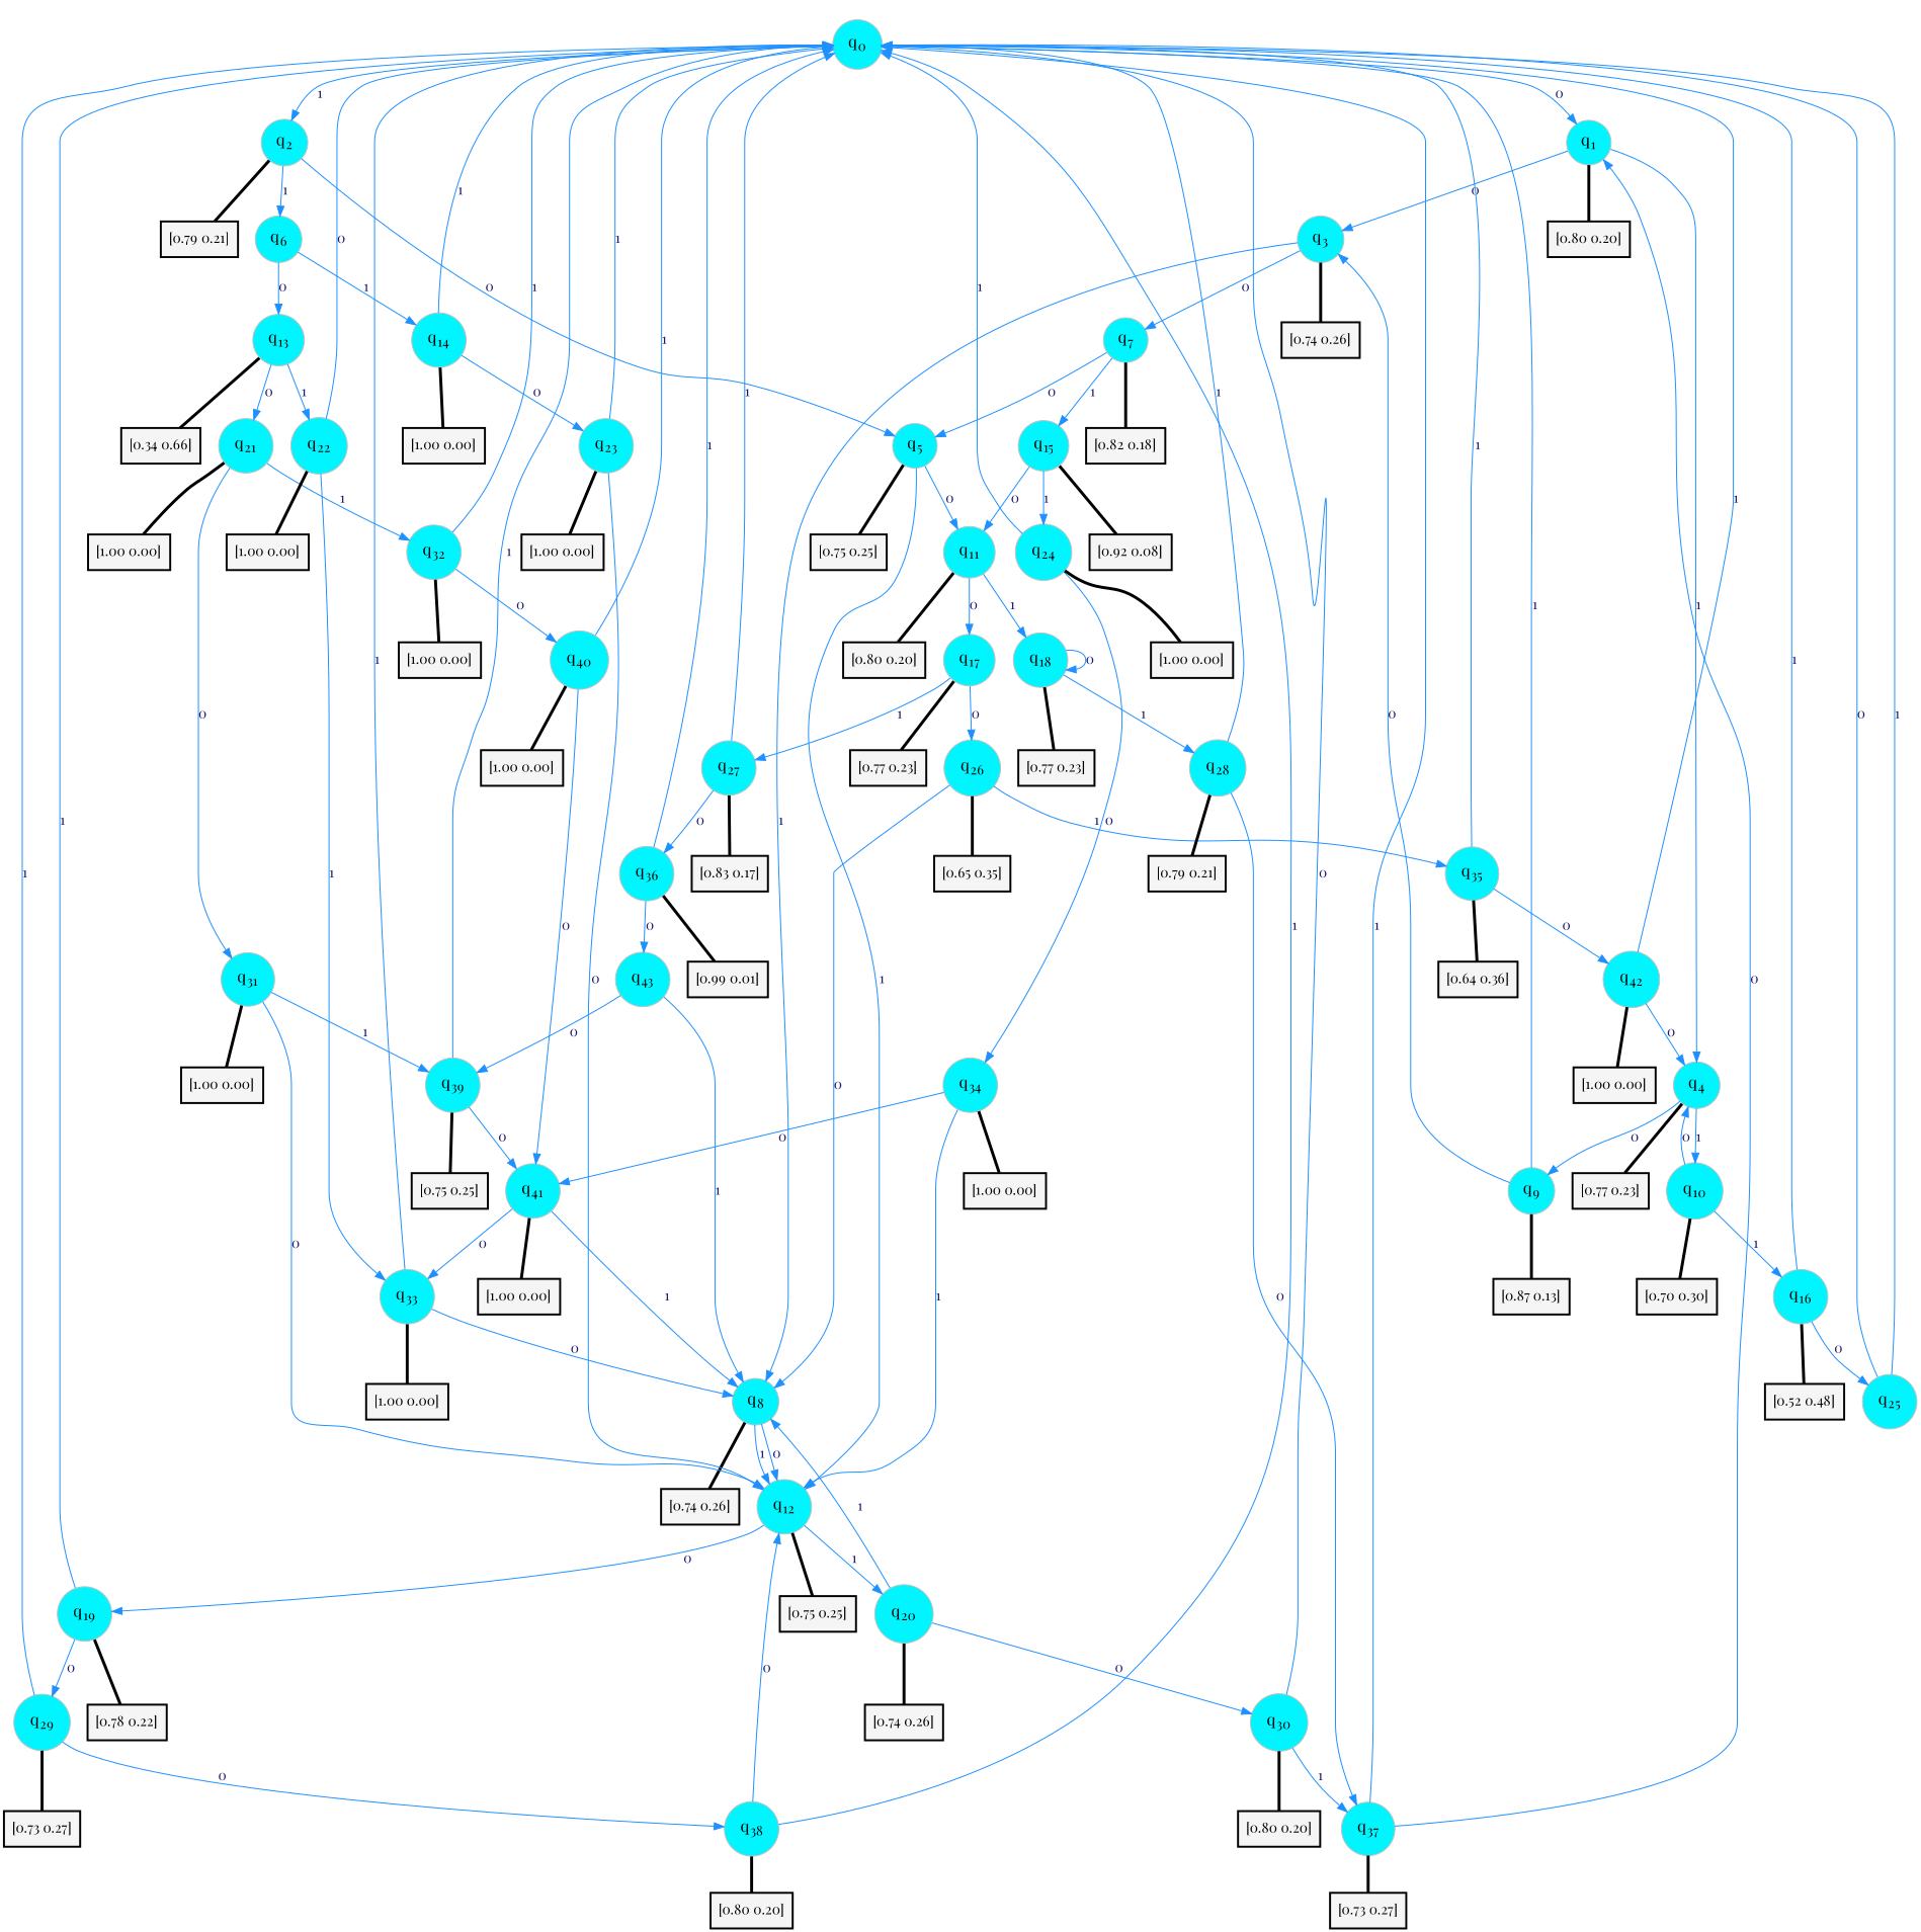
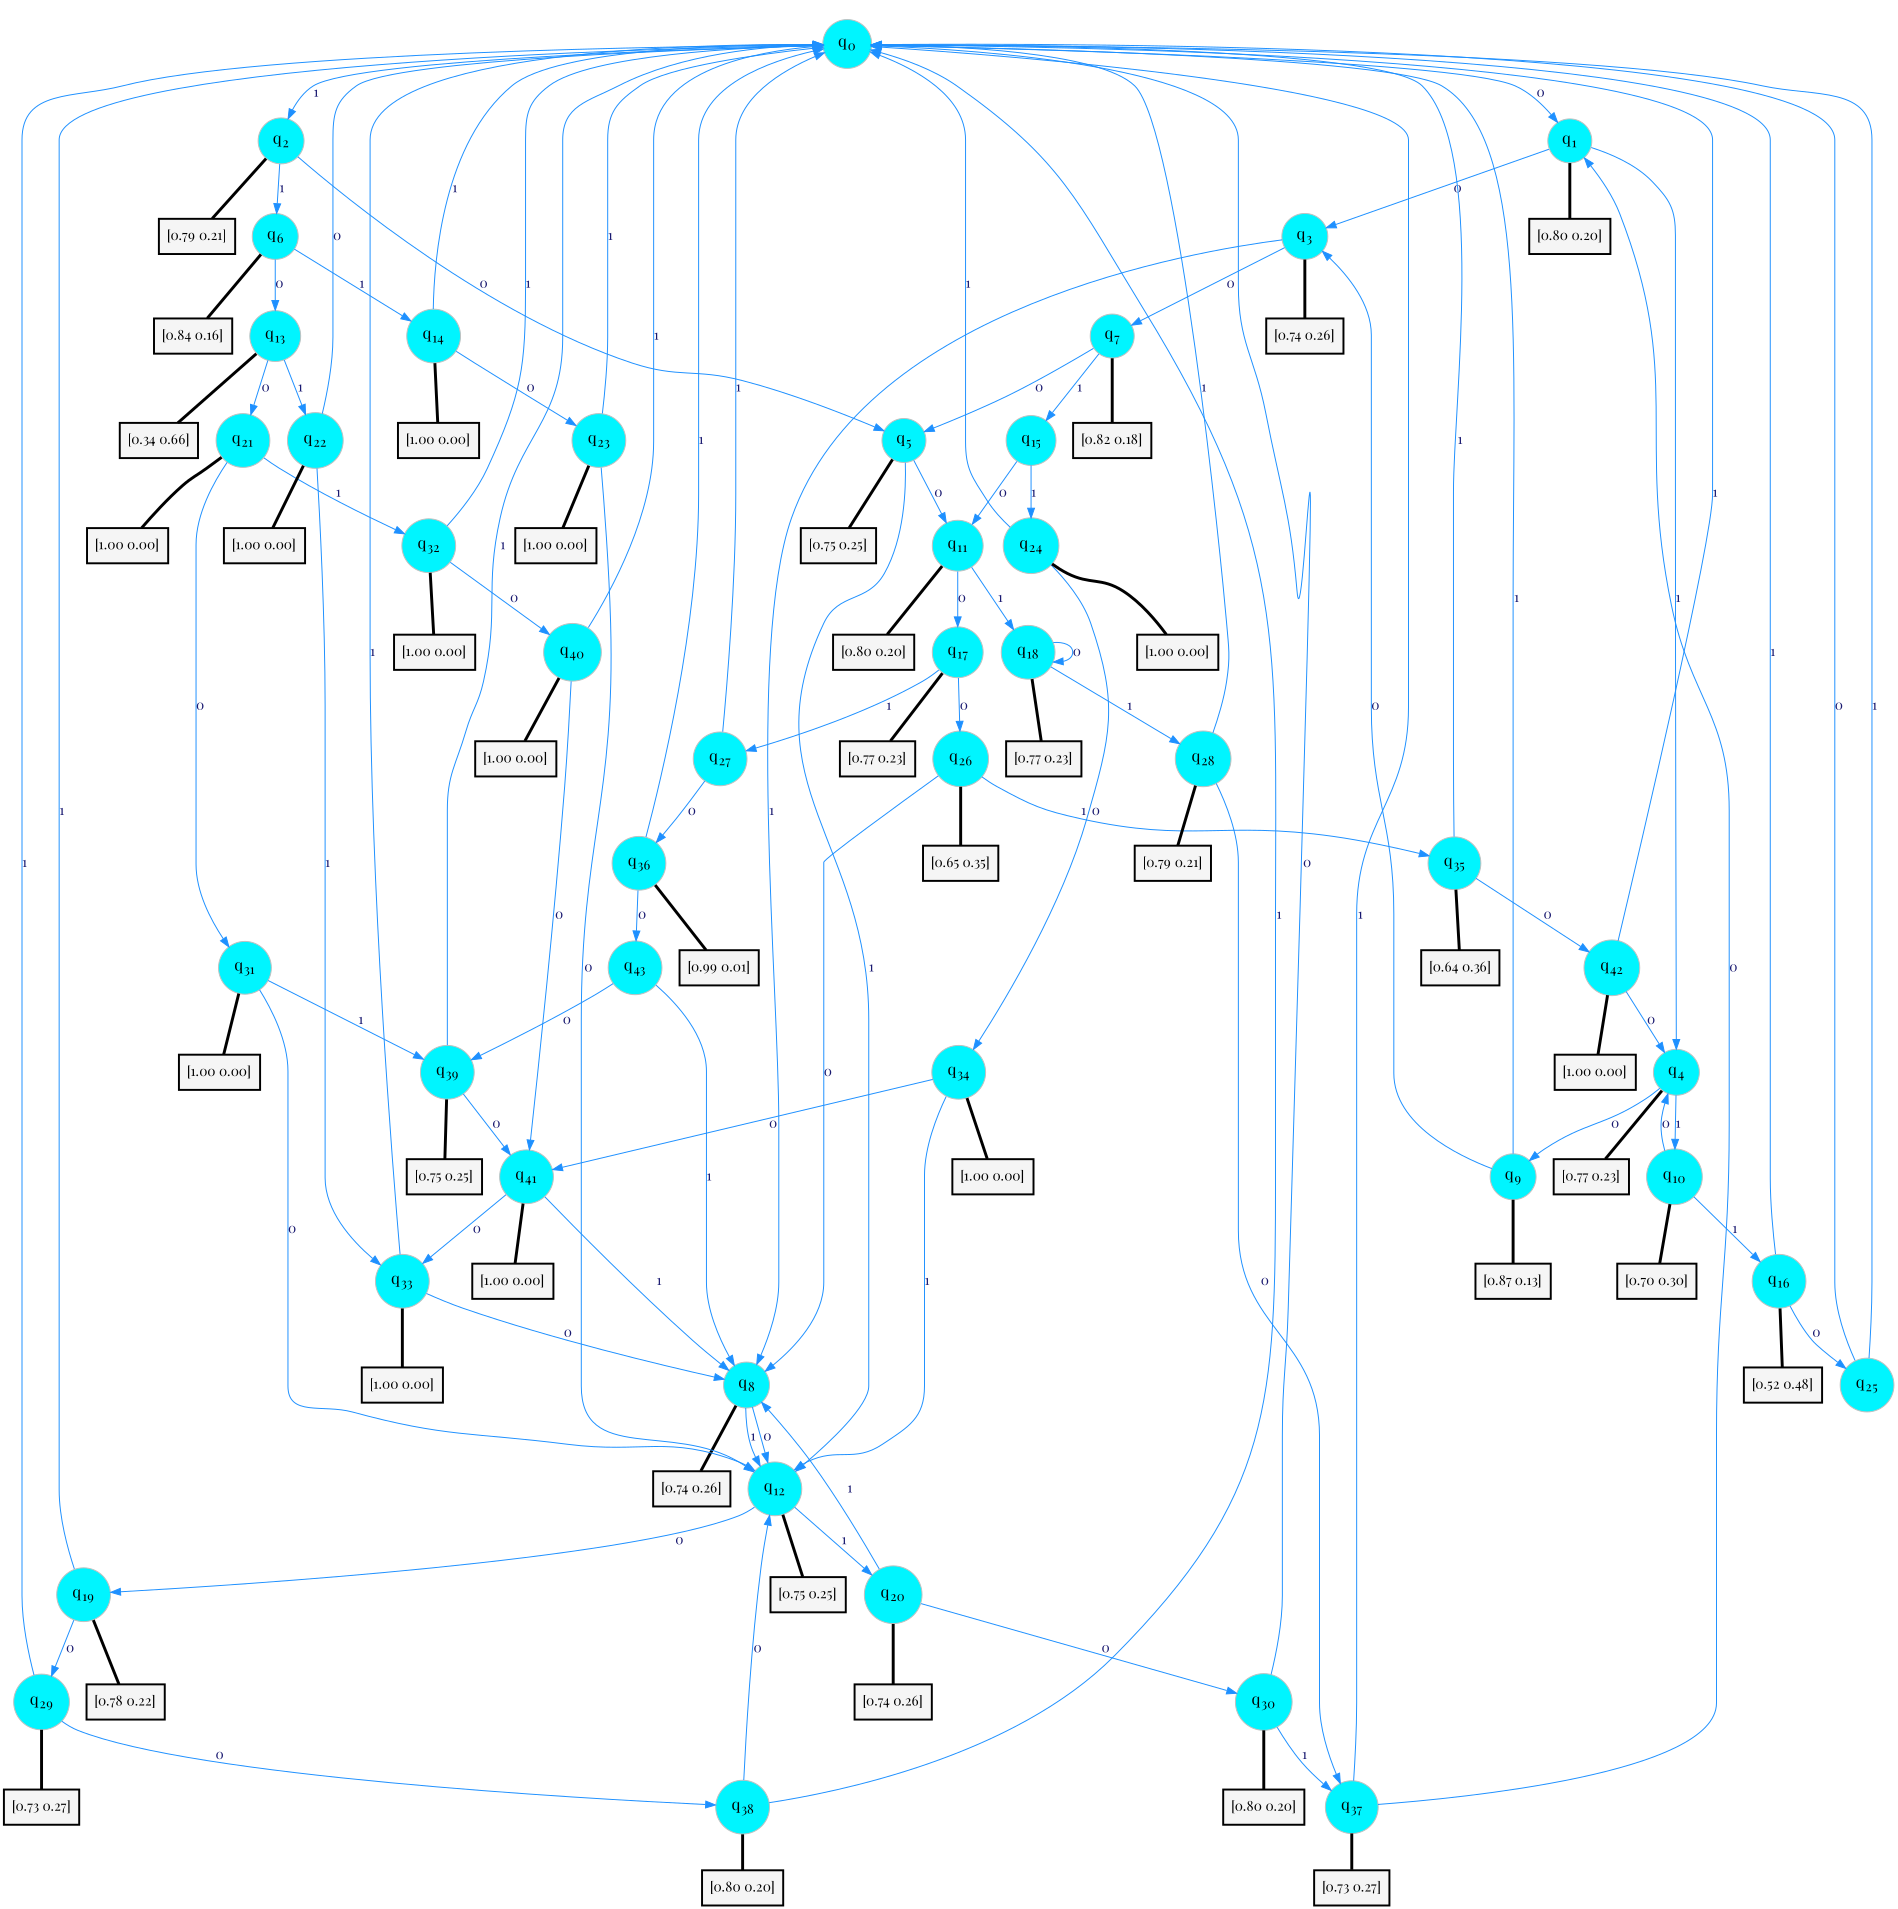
  digraph {
    fontname="Playfair Display"
    rankdir=TD
    node [color=gray fillcolor=turquoise1 fontcolor=black fontname="Playfair Display" fontsize=16 fontweight=bold shape=circle style=filled]
    edge [arrowsize=1 color=dodgerblue1 fontcolor=midnightblue fontname="Playfair Display" fontweight=bold penwidth=1 style=solid weight=20]
    n1 [label=<q<SUB>0</SUB>>]
    n2 [label=<q<SUB>1</SUB>>]
    n3 [label=<q<SUB>2</SUB>>]
    n4 [label=<q<SUB>3</SUB>>]
    n5 [label=<q<SUB>4</SUB>>]
    n6 [color=black fillcolor=whitesmoke fontsize=14 label="[0.80 0.20]" penwidth=2 shape=box]
    n7 [label=<q<SUB>5</SUB>>]
    n8 [label=<q<SUB>6</SUB>>]
    n9 [color=black fillcolor=whitesmoke fontsize=14 label="[0.79 0.21]" penwidth=2 shape=box]
    n10 [label=<q<SUB>7</SUB>>]
    n11 [label=<q<SUB>8</SUB>>]
    n12 [color=black fillcolor=whitesmoke fontsize=14 label="[0.74 0.26]" penwidth=2 shape=box]
    n13 [label=<q<SUB>9</SUB>>]
    n14 [label=<q<SUB>10</SUB>>]
    n15 [color=black fillcolor=whitesmoke fontsize=14 label="[0.77 0.23]" penwidth=2 shape=box]
    n16 [label=<q<SUB>11</SUB>>]
    n17 [label=<q<SUB>12</SUB>>]
    n18 [color=black fillcolor=whitesmoke fontsize=14 label="[0.75 0.25]" penwidth=2 shape=box]
    n19 [label=<q<SUB>13</SUB>>]
    n20 [label=<q<SUB>14</SUB>>]
+   n21 [color=black fillcolor=whitesmoke fontsize=14 label="[0.84 0.16]" penwidth=2 shape=box]
    n22 [label=<q<SUB>15</SUB>>]
    n23 [color=black fillcolor=whitesmoke fontsize=14 label="[0.82 0.18]" penwidth=2 shape=box]
    n24 [color=black fillcolor=whitesmoke fontsize=14 label="[0.74 0.26]" penwidth=2 shape=box]
    n25 [color=black fillcolor=whitesmoke fontsize=14 label="[0.87 0.13]" penwidth=2 shape=box]
    n26 [label=<q<SUB>16</SUB>>]
    n27 [color=black fillcolor=whitesmoke fontsize=14 label="[0.70 0.30]" penwidth=2 shape=box]
    n28 [label=<q<SUB>17</SUB>>]
    n29 [label=<q<SUB>18</SUB>>]
    n30 [color=black fillcolor=whitesmoke fontsize=14 label="[0.80 0.20]" penwidth=2 shape=box]
    n31 [label=<q<SUB>19</SUB>>]
    n32 [label=<q<SUB>20</SUB>>]
    n33 [color=black fillcolor=whitesmoke fontsize=14 label="[0.75 0.25]" penwidth=2 shape=box]
    n34 [label=<q<SUB>21</SUB>>]
    n35 [label=<q<SUB>22</SUB>>]
    n36 [color=black fillcolor=whitesmoke fontsize=14 label="[0.34 0.66]" penwidth=2 shape=box]
    n37 [label=<q<SUB>23</SUB>>]
    n38 [color=black fillcolor=whitesmoke fontsize=14 label="[1.00 0.00]" penwidth=2 shape=box]
    n39 [label=<q<SUB>24</SUB>>]
-   n40 [color=black fillcolor=whitesmoke fontsize=14 label="[0.92 0.08]" penwidth=2 shape=box]
    n41 [label=<q<SUB>25</SUB>>]
    n42 [color=black fillcolor=whitesmoke fontsize=14 label="[0.52 0.48]" penwidth=2 shape=box]
    n43 [label=<q<SUB>26</SUB>>]
    n44 [label=<q<SUB>27</SUB>>]
    n45 [color=black fillcolor=whitesmoke fontsize=14 label="[0.77 0.23]" penwidth=2 shape=box]
    n46 [label=<q<SUB>28</SUB>>]
    n47 [color=black fillcolor=whitesmoke fontsize=14 label="[0.77 0.23]" penwidth=2 shape=box]
    n48 [label=<q<SUB>29</SUB>>]
    n49 [color=black fillcolor=whitesmoke fontsize=14 label="[0.78 0.22]" penwidth=2 shape=box]
    n50 [label=<q<SUB>30</SUB>>]
    n51 [color=black fillcolor=whitesmoke fontsize=14 label="[0.74 0.26]" penwidth=2 shape=box]
    n52 [label=<q<SUB>31</SUB>>]
    n53 [label=<q<SUB>32</SUB>>]
    n54 [color=black fillcolor=whitesmoke fontsize=14 label="[1.00 0.00]" penwidth=2 shape=box]
    n55 [label=<q<SUB>33</SUB>>]
    n56 [color=black fillcolor=whitesmoke fontsize=14 label="[1.00 0.00]" penwidth=2 shape=box]
    n57 [color=black fillcolor=whitesmoke fontsize=14 label="[1.00 0.00]" penwidth=2 shape=box]
    n58 [label=<q<SUB>34</SUB>>]
    n59 [color=black fillcolor=whitesmoke fontsize=14 label="[1.00 0.00]" penwidth=2 shape=box]
    n60 [label=<q<SUB>35</SUB>>]
    n61 [color=black fillcolor=whitesmoke fontsize=14 label="[0.65 0.35]" penwidth=2 shape=box]
    n62 [label=<q<SUB>36</SUB>>]
-   n63 [color=black fillcolor=whitesmoke fontsize=14 label="[0.83 0.17]" penwidth=2 shape=box]
    n64 [label=<q<SUB>37</SUB>>]
    n65 [color=black fillcolor=whitesmoke fontsize=14 label="[0.79 0.21]" penwidth=2 shape=box]
    n66 [label=<q<SUB>38</SUB>>]
    n67 [color=black fillcolor=whitesmoke fontsize=14 label="[0.73 0.27]" penwidth=2 shape=box]
    n68 [color=black fillcolor=whitesmoke fontsize=14 label="[0.80 0.20]" penwidth=2 shape=box]
    n69 [label=<q<SUB>39</SUB>>]
    n70 [color=black fillcolor=whitesmoke fontsize=14 label="[1.00 0.00]" penwidth=2 shape=box]
    n71 [label=<q<SUB>40</SUB>>]
    n72 [color=black fillcolor=whitesmoke fontsize=14 label="[1.00 0.00]" penwidth=2 shape=box]
    n73 [color=black fillcolor=whitesmoke fontsize=14 label="[1.00 0.00]" penwidth=2 shape=box]
    n74 [label=<q<SUB>41</SUB>>]
    n75 [color=black fillcolor=whitesmoke fontsize=14 label="[1.00 0.00]" penwidth=2 shape=box]
    n76 [label=<q<SUB>42</SUB>>]
    n77 [color=black fillcolor=whitesmoke fontsize=14 label="[0.64 0.36]" penwidth=2 shape=box]
    n78 [label=<q<SUB>43</SUB>>]
    n79 [color=black fillcolor=whitesmoke fontsize=14 label="[0.99 0.01]" penwidth=2 shape=box]
    n80 [color=black fillcolor=whitesmoke fontsize=14 label="[0.73 0.27]" penwidth=2 shape=box]
    n81 [color=black fillcolor=whitesmoke fontsize=14 label="[0.80 0.20]" penwidth=2 shape=box]
    n82 [color=black fillcolor=whitesmoke fontsize=14 label="[0.75 0.25]" penwidth=2 shape=box]
    n83 [color=black fillcolor=whitesmoke fontsize=14 label="[1.00 0.00]" penwidth=2 shape=box]
    n84 [color=black fillcolor=whitesmoke fontsize=14 label="[1.00 0.00]" penwidth=2 shape=box]
    n85 [color=black fillcolor=whitesmoke fontsize=14 label="[1.00 0.00]" penwidth=2 shape=box]
    n1 -> n2 [label=0]
    n1 -> n3 [label=1]
    n2 -> n4 [label=0]
    n2 -> n5 [label=1]
    n2 -> n6 [arrowhead=none color=black penwidth=3]
    n3 -> n7 [label=0]
    n3 -> n8 [label=1]
    n3 -> n9 [arrowhead=none color=black penwidth=3]
    n4 -> n10 [label=0]
    n4 -> n11 [label=1]
    n4 -> n12 [arrowhead=none color=black penwidth=3]
    n5 -> n13 [label=0]
    n5 -> n14 [label=1]
    n5 -> n15 [arrowhead=none color=black penwidth=3]
    n7 -> n16 [label=0]
    n7 -> n17 [label=1]
    n7 -> n18 [arrowhead=none color=black penwidth=3]
    n8 -> n19 [label=0]
    n8 -> n20 [label=1]
+   n8 -> n21 [arrowhead=none color=black penwidth=3]
    n10 -> n7 [label=0]
    n10 -> n22 [label=1]
    n10 -> n23 [arrowhead=none color=black penwidth=3]
    n11 -> n17 [label=0]
    n11 -> n17 [label=1]
    n11 -> n24 [arrowhead=none color=black penwidth=3]
    n13 -> n1 [label=1]
    n13 -> n4 [label=0]
    n13 -> n25 [arrowhead=none color=black penwidth=3]
    n14 -> n5 [label=0]
    n14 -> n26 [label=1]
    n14 -> n27 [arrowhead=none color=black penwidth=3]
    n16 -> n28 [label=0]
    n16 -> n29 [label=1]
    n16 -> n30 [arrowhead=none color=black penwidth=3]
    n17 -> n31 [label=0]
    n17 -> n32 [label=1]
    n17 -> n33 [arrowhead=none color=black penwidth=3]
    n19 -> n34 [label=0]
    n19 -> n35 [label=1]
    n19 -> n36 [arrowhead=none color=black penwidth=3]
    n20 -> n1 [label=1]
    n20 -> n37 [label=0]
    n20 -> n38 [arrowhead=none color=black penwidth=3]
    n22 -> n16 [label=0]
    n22 -> n39 [label=1]
-   n22 -> n40 [arrowhead=none color=black penwidth=3]
    n26 -> n1 [label=1]
    n26 -> n41 [label=0]
    n26 -> n42 [arrowhead=none color=black penwidth=3]
    n28 -> n43 [label=0]
    n28 -> n44 [label=1]
    n28 -> n45 [arrowhead=none color=black penwidth=3]
    n29 -> n29 [label=0]
    n29 -> n46 [label=1]
    n29 -> n47 [arrowhead=none color=black penwidth=3]
    n31 -> n1 [label=1]
    n31 -> n48 [label=0]
    n31 -> n49 [arrowhead=none color=black penwidth=3]
    n32 -> n11 [label=1]
    n32 -> n50 [label=0]
    n32 -> n51 [arrowhead=none color=black penwidth=3]
    n34 -> n52 [label=0]
    n34 -> n53 [label=1]
    n34 -> n54 [arrowhead=none color=black penwidth=3]
    n35 -> n1 [label=0]
    n35 -> n55 [label=1]
    n35 -> n56 [arrowhead=none color=black penwidth=3]
    n37 -> n1 [label=1]
    n37 -> n17 [label=0]
    n37 -> n57 [arrowhead=none color=black penwidth=3]
    n39 -> n1 [label=1]
    n39 -> n58 [label=0]
    n39 -> n59 [arrowhead=none color=black penwidth=3]
    n41 -> n1 [label=0]
    n41 -> n1 [label=1]
    n43 -> n11 [label=0]
    n43 -> n60 [label=1]
    n43 -> n61 [arrowhead=none color=black penwidth=3]
    n44 -> n1 [label=1]
    n44 -> n62 [label=0]
-   n44 -> n63 [arrowhead=none color=black penwidth=3]
    n46 -> n1 [label=1]
    n46 -> n64 [label=0]
    n46 -> n65 [arrowhead=none color=black penwidth=3]
    n48 -> n1 [label=1]
    n48 -> n66 [label=0]
    n48 -> n67 [arrowhead=none color=black penwidth=3]
    n50 -> n1 [label=0]
    n50 -> n64 [label=1]
    n50 -> n68 [arrowhead=none color=black penwidth=3]
    n52 -> n17 [label=0]
    n52 -> n69 [label=1]
    n52 -> n70 [arrowhead=none color=black penwidth=3]
    n53 -> n1 [label=1]
    n53 -> n71 [label=0]
    n53 -> n72 [arrowhead=none color=black penwidth=3]
    n55 -> n1 [label=1]
    n55 -> n11 [label=0]
    n55 -> n73 [arrowhead=none color=black penwidth=3]
    n58 -> n17 [label=1]
    n58 -> n74 [label=0]
    n58 -> n75 [arrowhead=none color=black penwidth=3]
    n60 -> n1 [label=1]
    n60 -> n76 [label=0]
    n60 -> n77 [arrowhead=none color=black penwidth=3]
    n62 -> n1 [label=1]
    n62 -> n78 [label=0]
    n62 -> n79 [arrowhead=none color=black penwidth=3]
    n64 -> n1 [label=1]
    n64 -> n2 [label=0]
    n64 -> n80 [arrowhead=none color=black penwidth=3]
    n66 -> n1 [label=1]
    n66 -> n17 [label=0]
    n66 -> n81 [arrowhead=none color=black penwidth=3]
    n69 -> n1 [label=1]
    n69 -> n74 [label=0]
    n69 -> n82 [arrowhead=none color=black penwidth=3]
    n71 -> n1 [label=1]
    n71 -> n74 [label=0]
    n71 -> n83 [arrowhead=none color=black penwidth=3]
    n74 -> n11 [label=1]
    n74 -> n55 [label=0]
    n74 -> n84 [arrowhead=none color=black penwidth=3]
    n76 -> n1 [label=1]
    n76 -> n5 [label=0]
    n76 -> n85 [arrowhead=none color=black penwidth=3]
    n78 -> n11 [label=1]
    n78 -> n69 [label=0]
  }
